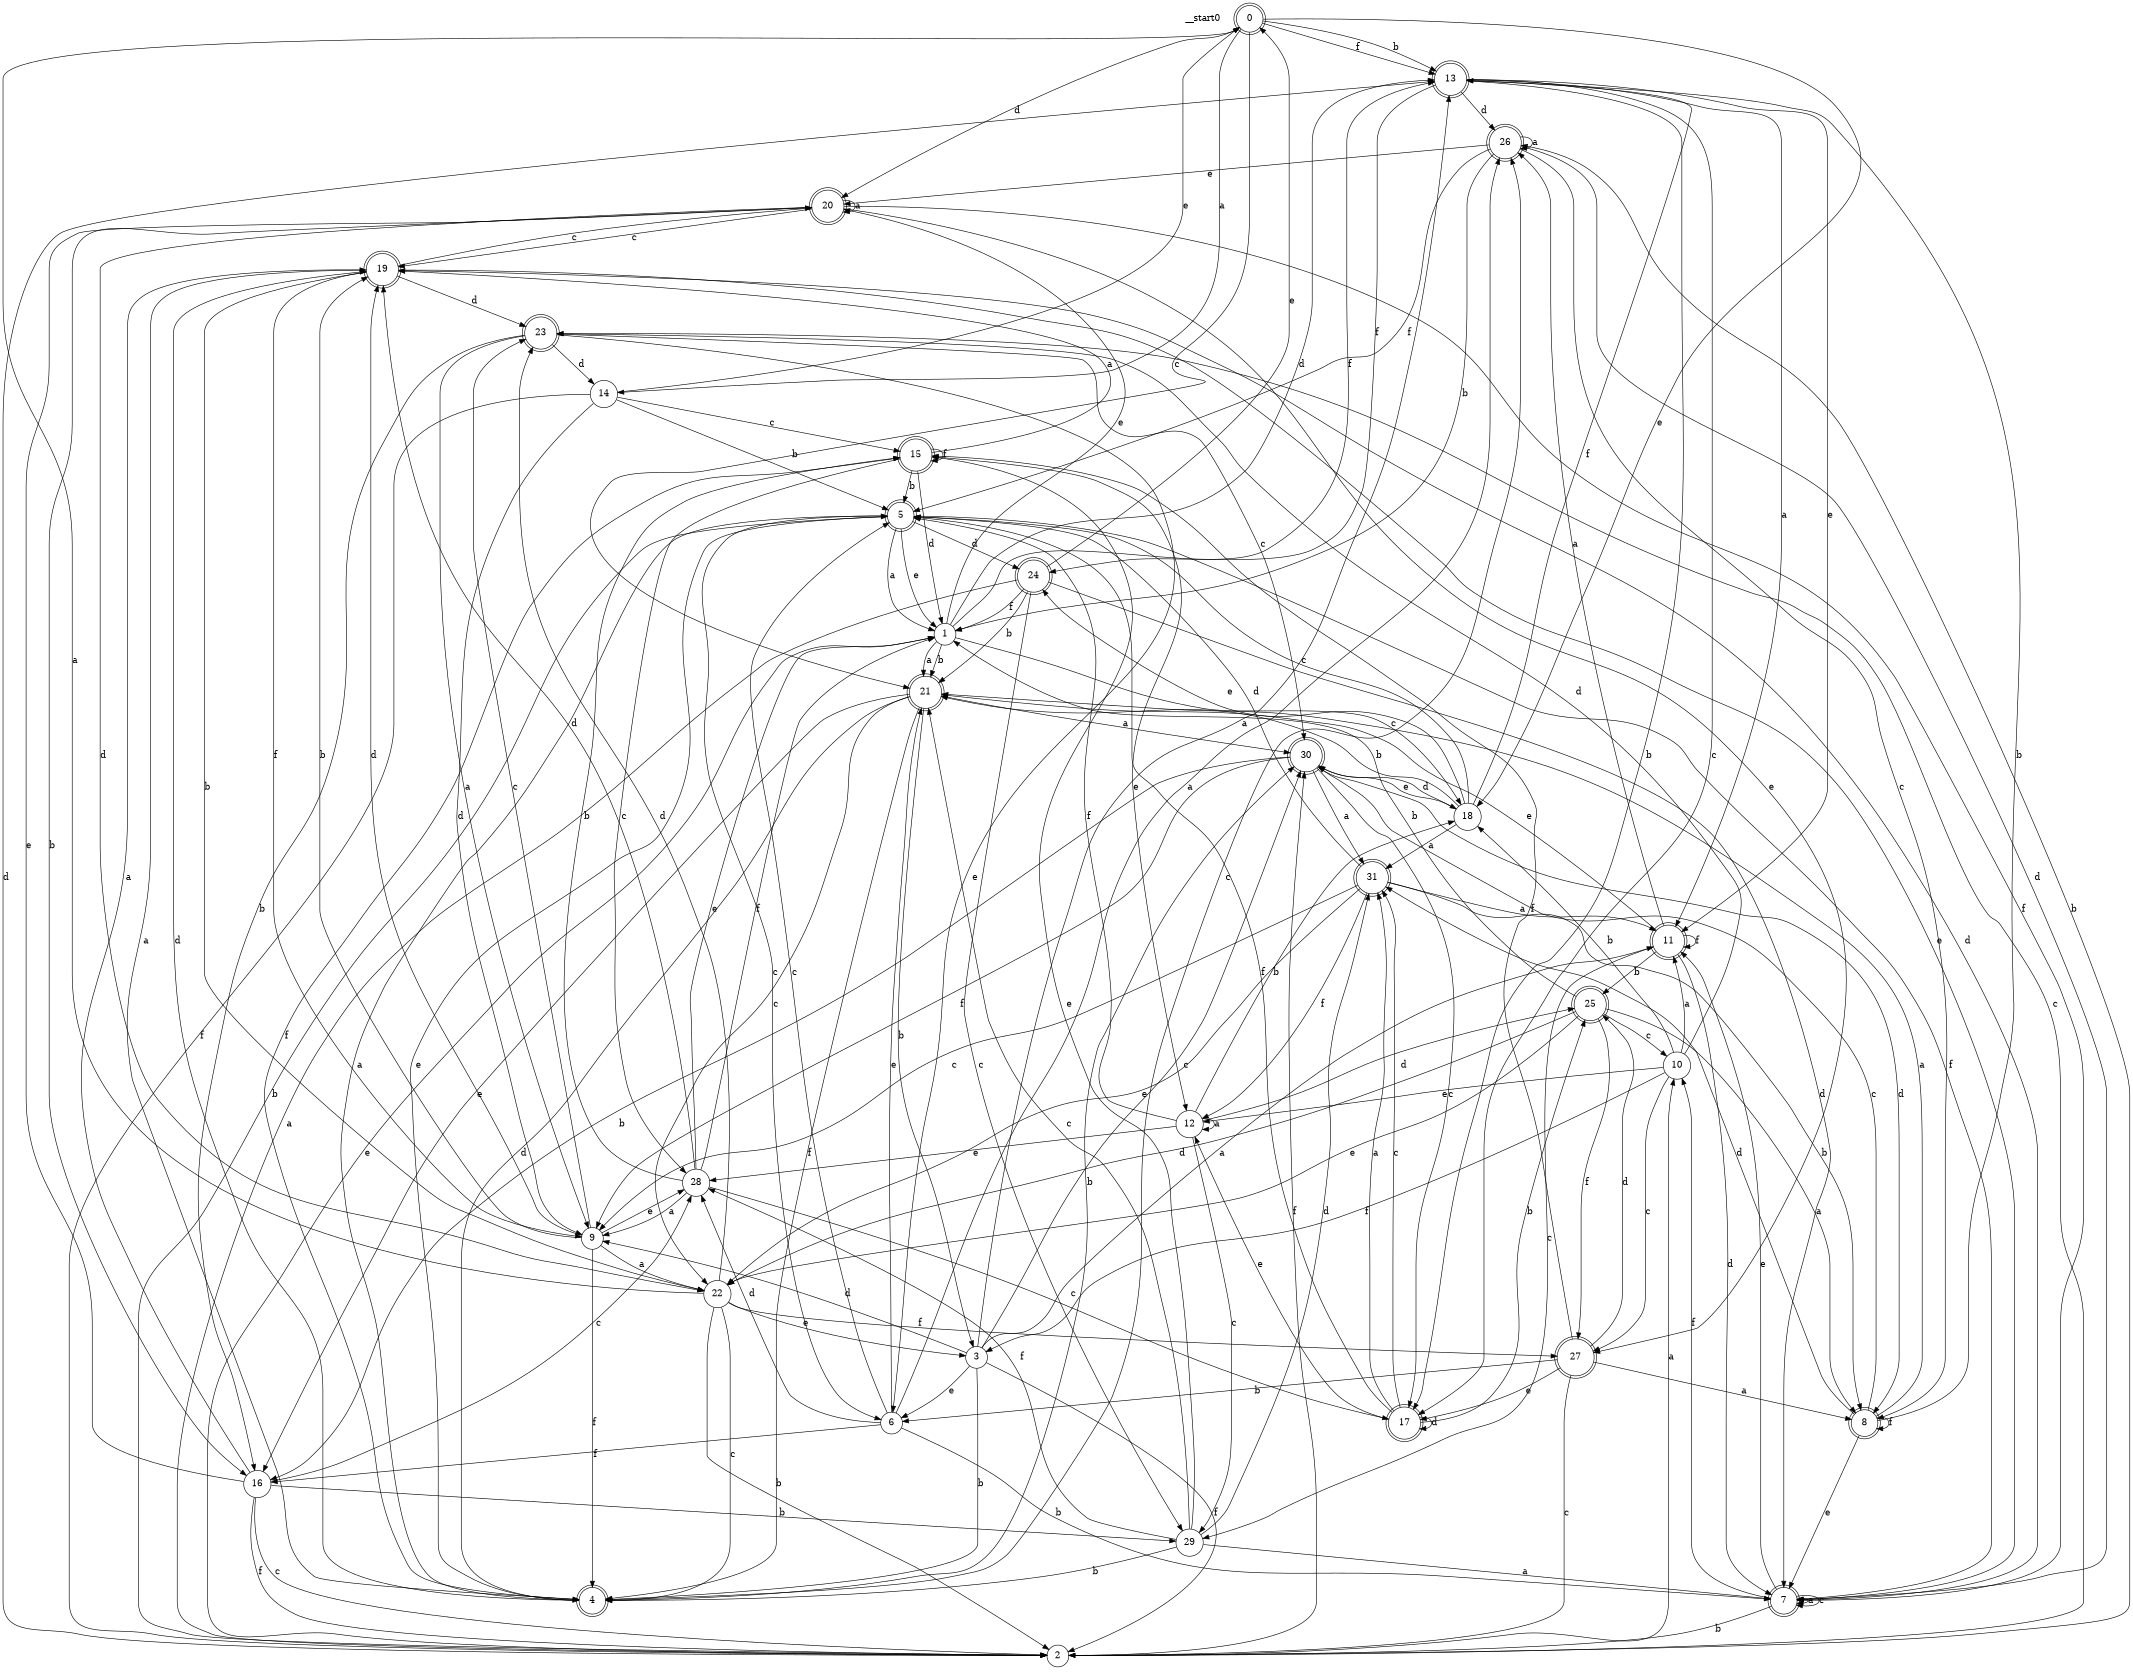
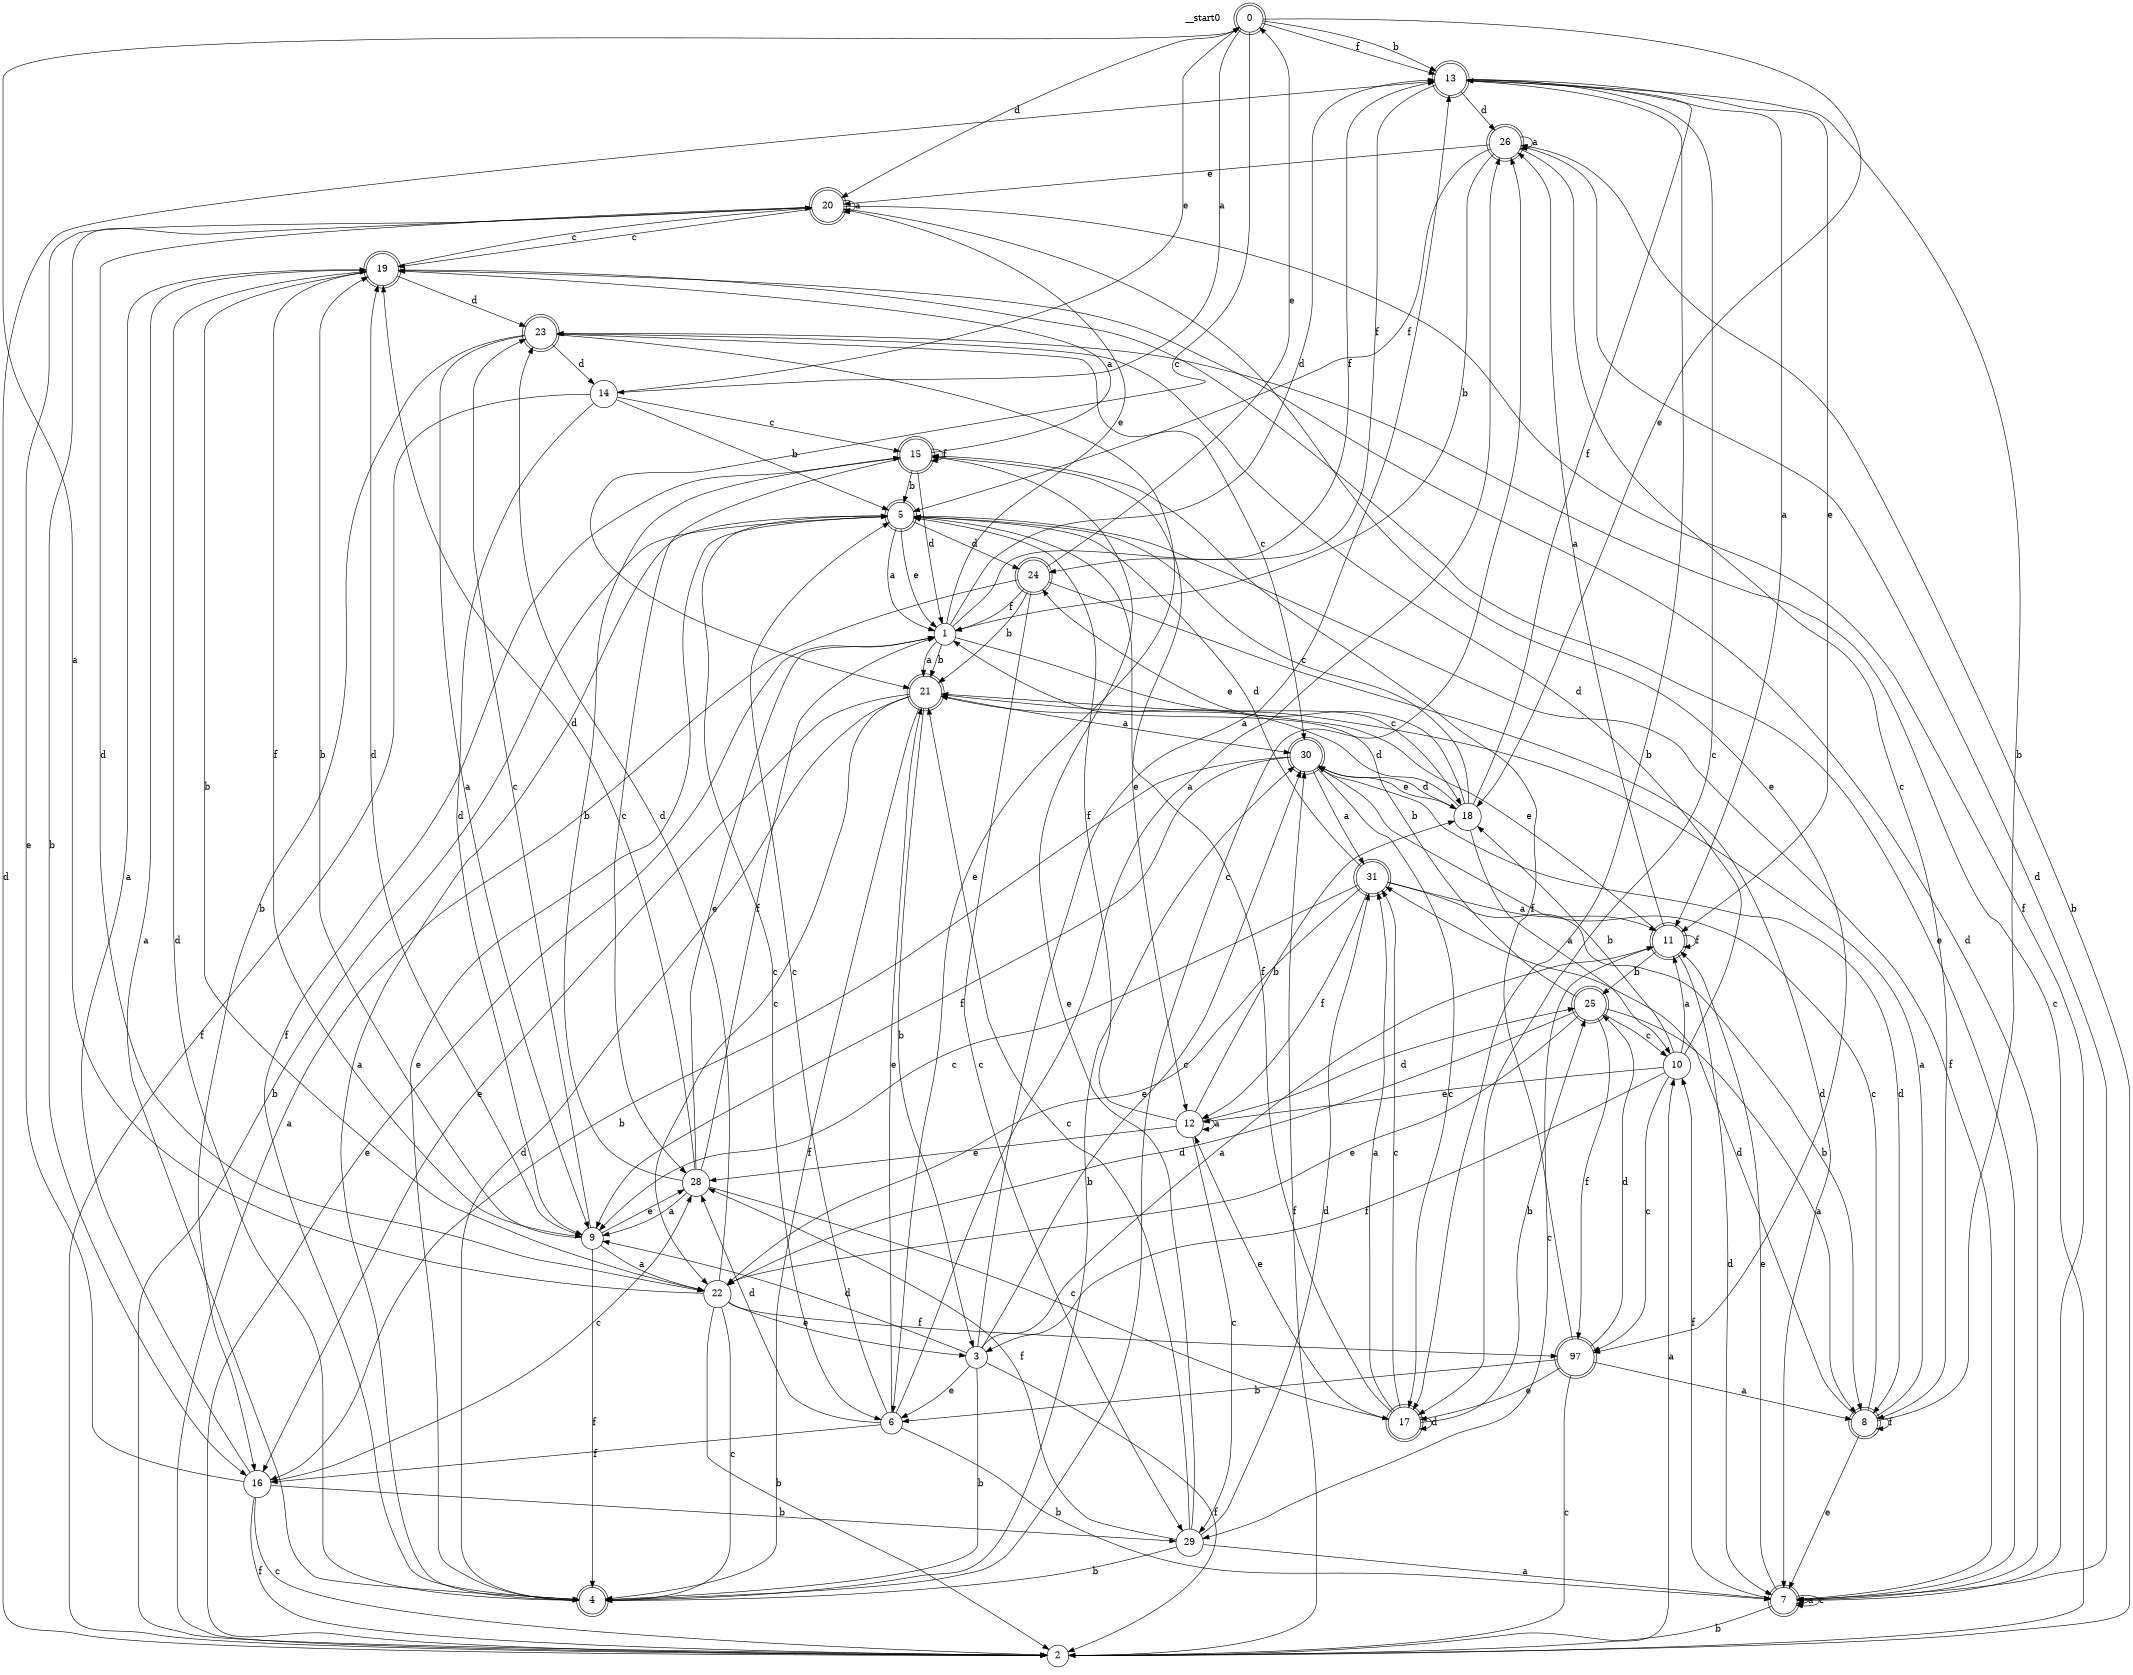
  digraph {
    rankdir=TB
    node [shape=doublecircle color=black fillcolor=white style="rounded,filled"]
    __start0 [shape=none color="" fillcolor="" style=""]
    n2 [label=0]
    n3 [label=13]
    n4 [label=14 shape=circle style=filled]
    n5 [label=18 shape=circle style=filled]
    n6 [label=20]
    n7 [label=21]
    n8 [label=26]
    n9 [label=24]
    n10 [label=11]
    n11 [label=17]
    n12 [label=2 shape=circle style=filled]
    n13 [label=9 shape=circle style=filled]
    n14 [label=5]
    n15 [label=15]
    n16 [label=10 shape=circle style=filled]
    n17 [label=30]
    n18 [label=19]
    n19 [label=7]
    n20 [label=16 shape=circle style=filled]
    n21 [label=22 shape=circle style=filled]
-   n22 [label=27]
+   n22 [label=97]
    n23 [label=29 shape=circle style=filled]
    n24 [label=4]
    n25 [label=28 shape=circle style=filled]
    n26 [label=31]
    n27 [label=1 shape=circle style=filled]
    n28 [label=3 shape=circle style=filled]
    n29 [label=23]
    n30 [label=12 shape=circle style=filled]
    n31 [label=6 shape=circle style=filled]
    n32 [label=8]
    n33 [label=25]
    n2 -> n3 [label=b]
    n2 -> n3 [label=f]
    n2 -> n4 [label=a]
    n2 -> n5 [label=e]
    n2 -> n6 [label=d]
    n2 -> n7 [label=c]
    n3 -> n8 [label=d]
    n3 -> n9 [label=f]
    n3 -> n10 [label=a]
    n3 -> n10 [label=e]
    n3 -> n11 [label=b]
    n3 -> n11 [label=c]
    n4 -> n2 [label=e]
    n4 -> n12 [label=f]
    n4 -> n13 [label=d]
    n4 -> n14 [label=b]
    n4 -> n15 [label=c]
    n5 -> n3 [label=f]
-   n5 -> n7 [label=b]
+   n5 -> n7 [label=d]
    n5 -> n9 [label=e]
    n5 -> n14 [label=c]
-   n5 -> n26 [label=a]
+   n5 -> n16 [label=a]
    n5 -> n17 [label=d]
    n6 -> n6 [label=a]
    n6 -> n18 [label=c]
    n6 -> n19 [label=f]
    n6 -> n20 [label=b]
    n6 -> n21 [label=d]
    n6 -> n22 [label=e]
    n7 -> n17 [label=a]
    n7 -> n20 [label=e]
    n7 -> n21 [label=c]
    n7 -> n24 [label=d]
    n7 -> n24 [label=f]
    n7 -> n28 [label=b]
    n8 -> n6 [label=e]
    n8 -> n8 [label=a]
    n8 -> n14 [label=f]
    n8 -> n19 [label=d]
    n8 -> n27 [label=b]
    n8 -> n32 [label=c]
    n9 -> n2 [label=e]
    n9 -> n7 [label=b]
    n9 -> n12 [label=a]
    n9 -> n19 [label=d]
    n9 -> n23 [label=c]
    n9 -> n27 [label=f]
    n10 -> n7 [label=e]
    n10 -> n8 [label=a]
    n10 -> n10 [label=f]
    n10 -> n19 [label=d]
    n10 -> n23 [label=c]
    n10 -> n33 [label=b]
    n11 -> n11 [label=d]
    n11 -> n14 [label=f]
    n11 -> n26 [label=a]
    n11 -> n26 [label=c]
    n11 -> n30 [label=e]
    n11 -> n33 [label=b]
    n12 -> n3 [label=d]
    n12 -> n8 [label=b]
    n12 -> n16 [label=a]
    n12 -> n17 [label=f]
    n12 -> n27 [label=e]
    n12 -> n29 [label=c]
    n13 -> n18 [label=b]
    n13 -> n18 [label=d]
    n13 -> n21 [label=a]
    n13 -> n24 [label=f]
    n13 -> n25 [label=e]
    n13 -> n29 [label=c]
    n14 -> n9 [label=d]
    n14 -> n12 [label=b]
    n14 -> n19 [label=f]
    n14 -> n27 [label=a]
    n14 -> n27 [label=e]
    n14 -> n31 [label=c]
    n15 -> n14 [label=b]
    n15 -> n15 [label=f]
    n15 -> n18 [label=a]
    n15 -> n25 [label=c]
    n15 -> n27 [label=d]
    n15 -> n30 [label=e]
    n16 -> n5 [label=b]
    n16 -> n10 [label=a]
    n16 -> n22 [label=c]
    n16 -> n28 [label=f]
    n16 -> n29 [label=d]
    n16 -> n30 [label=e]
    n17 -> n5 [label=e]
    n17 -> n11 [label=c]
    n17 -> n13 [label=f]
    n17 -> n20 [label=b]
    n17 -> n26 [label=a]
    n17 -> n32 [label=d]
    n18 -> n6 [label=c]
    n18 -> n13 [label=f]
    n18 -> n19 [label=e]
    n18 -> n21 [label=b]
    n18 -> n24 [label=a]
    n18 -> n29 [label=d]
    n19 -> n10 [label=e]
    n19 -> n12 [label=b]
    n19 -> n16 [label=f]
    n19 -> n18 [label=d]
    n19 -> n19 [label=a]
    n19 -> n19 [label=c]
    n20 -> n6 [label=e]
    n20 -> n12 [label=c]
    n20 -> n12 [label=f]
    n20 -> n18 [label=a]
    n20 -> n23 [label=b]
    n20 -> n25 [label=c]
    n21 -> n2 [label=a]
    n21 -> n12 [label=b]
    n21 -> n22 [label=f]
    n21 -> n24 [label=c]
    n21 -> n28 [label=e]
    n21 -> n29 [label=d]
    n22 -> n11 [label=e]
    n22 -> n12 [label=c]
    n22 -> n15 [label=f]
    n22 -> n31 [label=b]
    n22 -> n32 [label=a]
    n22 -> n33 [label=d]
    n23 -> n7 [label=c]
    n23 -> n15 [label=e]
    n23 -> n19 [label=a]
    n23 -> n24 [label=b]
    n23 -> n25 [label=f]
    n23 -> n26 [label=d]
    n24 -> n8 [label=c]
    n24 -> n14 [label=a]
    n24 -> n14 [label=e]
    n24 -> n15 [label=f]
    n24 -> n17 [label=b]
    n24 -> n18 [label=d]
    n25 -> n11 [label=c]
    n25 -> n13 [label=a]
    n25 -> n15 [label=b]
    n25 -> n18 [label=d]
    n25 -> n27 [label=e]
    n25 -> n27 [label=f]
    n26 -> n10 [label=a]
    n26 -> n13 [label=c]
    n26 -> n14 [label=d]
    n26 -> n21 [label=e]
    n26 -> n30 [label=f]
    n26 -> n32 [label=b]
    n27 -> n3 [label=d]
    n27 -> n3 [label=f]
    n27 -> n5 [label=c]
    n27 -> n6 [label=e]
    n27 -> n7 [label=a]
    n27 -> n7 [label=b]
    n28 -> n3 [label=a]
    n28 -> n10 [label=a]
    n28 -> n12 [label=f]
    n28 -> n13 [label=d]
    n28 -> n17 [label=c]
    n28 -> n24 [label=b]
    n28 -> n31 [label=e]
    n29 -> n4 [label=d]
    n29 -> n13 [label=a]
    n29 -> n17 [label=c]
    n29 -> n20 [label=b]
    n29 -> n31 [label=e]
    n30 -> n5 [label=b]
    n30 -> n14 [label=f]
    n30 -> n23 [label=c]
    n30 -> n25 [label=e]
    n30 -> n30 [label=a]
    n30 -> n33 [label=d]
    n31 -> n7 [label=e]
    n31 -> n8 [label=a]
    n31 -> n14 [label=c]
    n31 -> n19 [label=b]
    n31 -> n20 [label=f]
    n31 -> n25 [label=d]
    n32 -> n3 [label=b]
    n32 -> n7 [label=a]
    n32 -> n17 [label=c]
    n32 -> n19 [label=e]
    n32 -> n26 [label=d]
    n32 -> n32 [label=f]
    n33 -> n16 [label=c]
    n33 -> n21 [label=d]
    n33 -> n21 [label=e]
    n33 -> n22 [label=f]
    n33 -> n27 [label=b]
    n33 -> n32 [label=a]
  }
